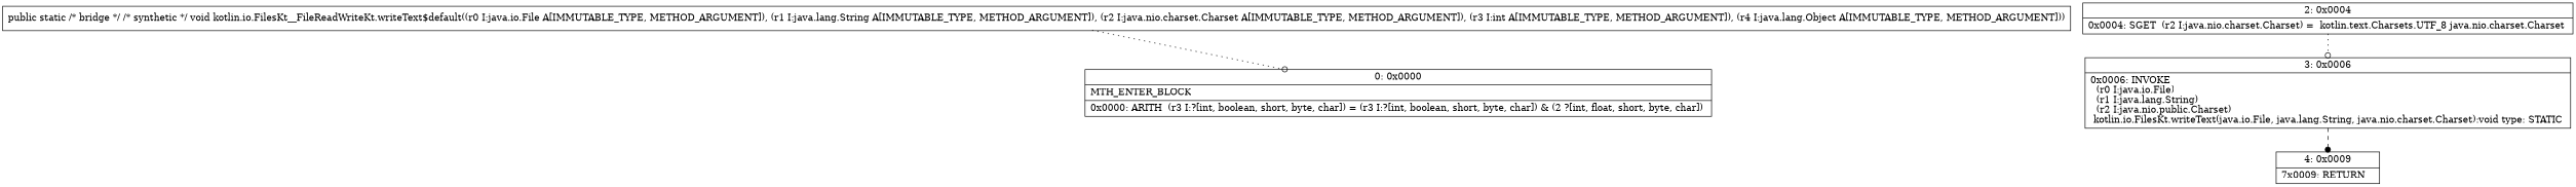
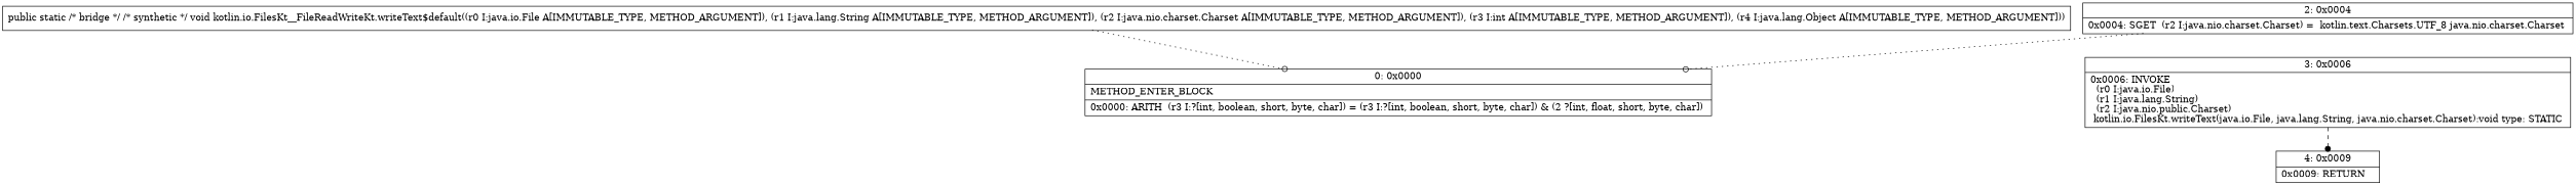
  digraph {
    node [shape=record]
    edge [arrowhead=odot style=dotted]
-   n1 [label="{0\:\ 0x0000|MTH_ENTER_BLOCK\l|0x0000: ARITH  (r3 I:?[int, boolean, short, byte, char]) = (r3 I:?[int, boolean, short, byte, char]) & (2 ?[int, float, short, byte, char]) \l}"]
+   n1 [label="{0\:\ 0x0000|METHOD_ENTER_BLOCK\l|0x0000: ARITH  (r3 I:?[int, boolean, short, byte, char]) = (r3 I:?[int, boolean, short, byte, char]) & (2 ?[int, float, short, byte, char]) \l}"]
    n2 [label="{2\:\ 0x0004|0x0004: SGET  (r2 I:java.nio.charset.Charset) =  kotlin.text.Charsets.UTF_8 java.nio.charset.Charset \l}"]
    n3 [label="{3\:\ 0x0006|0x0006: INVOKE  \l  (r0 I:java.io.File)\l  (r1 I:java.lang.String)\l  (r2 I:java.nio.public.Charset)\l kotlin.io.FilesKt.writeText(java.io.File, java.lang.String, java.nio.charset.Charset):void type: STATIC \l}"]
-   n4 [label="{4\:\ 0x0009|7x0009: RETURN   \l}"]
+   n4 [label="{4\:\ 0x0009|0x0009: RETURN   \l}"]
    n5 [label="{public static \/* bridge *\/ \/* synthetic *\/ void kotlin.io.FilesKt__FileReadWriteKt.writeText$default((r0 I:java.io.File A[IMMUTABLE_TYPE, METHOD_ARGUMENT]), (r1 I:java.lang.String A[IMMUTABLE_TYPE, METHOD_ARGUMENT]), (r2 I:java.nio.charset.Charset A[IMMUTABLE_TYPE, METHOD_ARGUMENT]), (r3 I:int A[IMMUTABLE_TYPE, METHOD_ARGUMENT]), (r4 I:java.lang.Object A[IMMUTABLE_TYPE, METHOD_ARGUMENT])) }"]
-   n2 -> n3
+   n2 -> n1
    n3 -> n4 [arrowhead=dot style=dashed]
    n5 -> n1
  }
